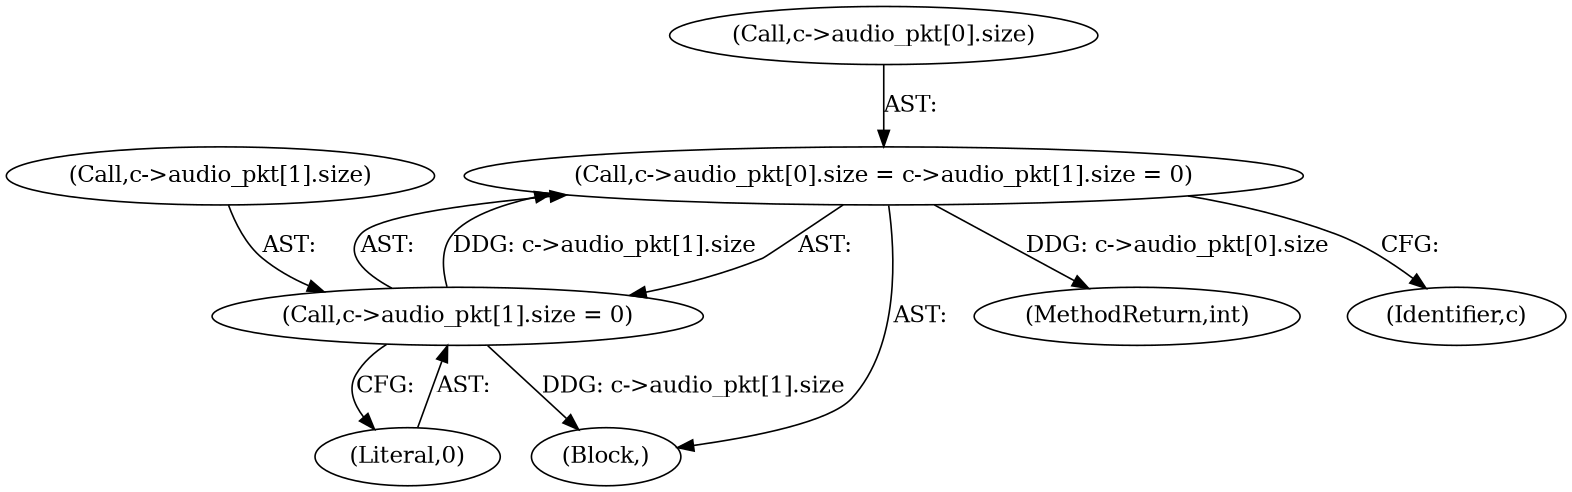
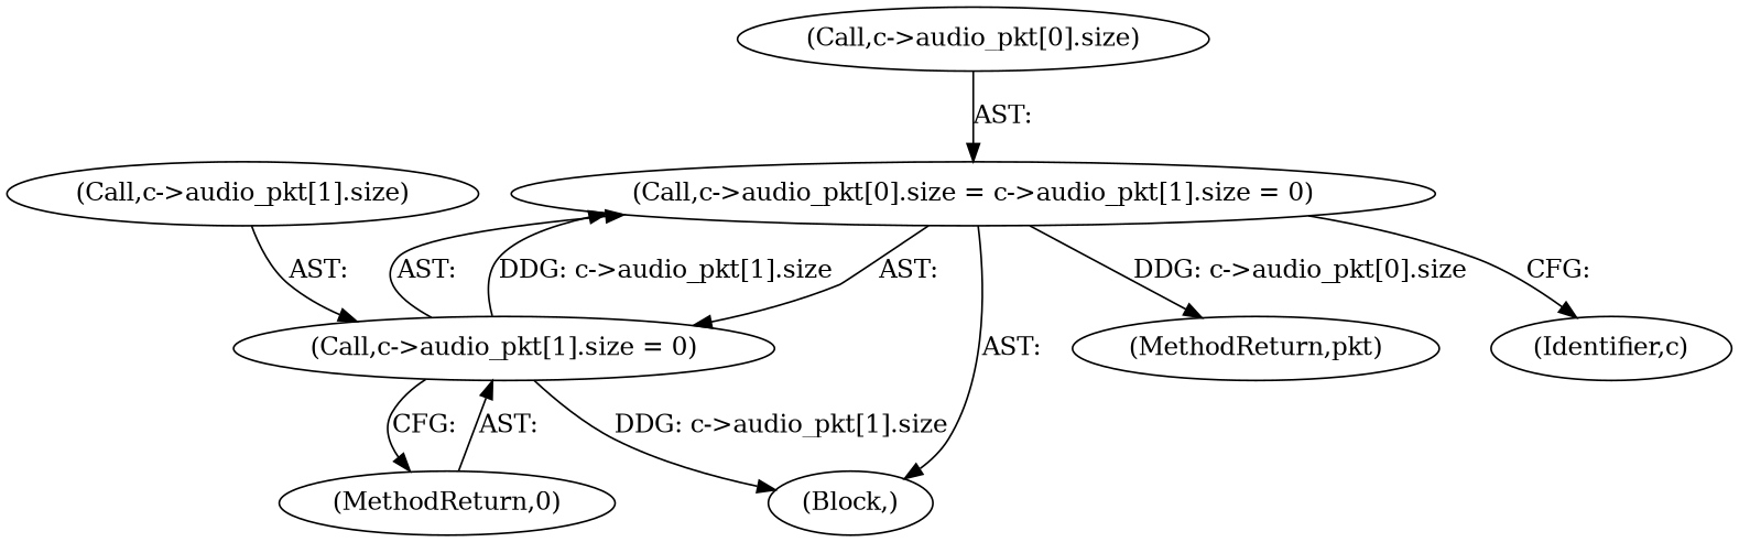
  digraph {
    n1 [label="(Call,c->audio_pkt[0].size = c->audio_pkt[1].size = 0)"]
    n2 [label="(Call,c->audio_pkt[1].size = 0)"]
    n3 [label="(Block,)"]
-   n4 [label="(MethodReturn,int)"]
+   n4 [label="(MethodReturn,pkt)"]
    n5 [label="(Identifier,c)"]
-   n6 [label="(Literal,0)"]
+   n6 [label="(MethodReturn,0)"]
    n7 [label="(Call,c->audio_pkt[0].size)"]
    n8 [label="(Call,c->audio_pkt[1].size)"]
    n1 -> n2 [label="AST: "]
    n1 -> n3 [label="AST: "]
    n1 -> n4 [label="DDG: c->audio_pkt[0].size"]
    n1 -> n5 [label="CFG: "]
    n2 -> n1 [label="AST: "]
    n2 -> n1 [label="DDG: c->audio_pkt[1].size"]
    n2 -> n3 [label="DDG: c->audio_pkt[1].size"]
    n2 -> n6 [label="CFG: "]
    n6 -> n2 [label="AST: "]
    n7 -> n1 [label="AST: "]
    n8 -> n2 [label="AST: "]
  }
